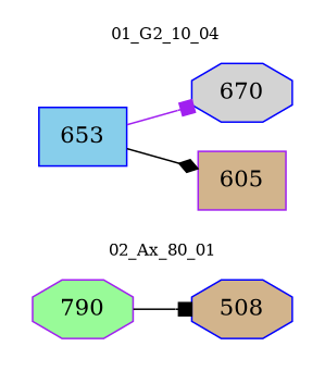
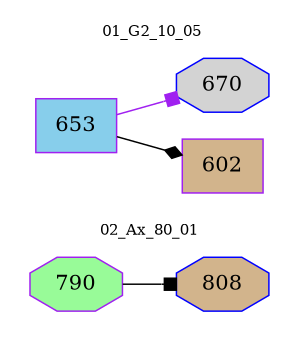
  digraph {
    rankdir=LR
    node [color=blue fillcolor=tan shape=octagon style=filled]
    edge [arrowhead=box color=black]
    n1 [color=purple fillcolor=palegreen label=790]
-   n2 [label=508]
-   n3 [fillcolor=skyblue label=653 shape=box]
-   n4 [color=purple label=605 shape=box]
+   n2 [label=808]
+   n3 [color=purple fillcolor=skyblue label=653 shape=box]
+   n4 [color=purple label=602 shape=box]
    n5 [fillcolor=lightgrey label=670]
    subgraph cluster_1 {
      color=white
      fontsize=10
      label="02_Ax_80_01"
      n1
      n2
    }
    subgraph cluster_2 {
      color=white
      fontsize=10
-     label="01_G2_10_04"
+     label="01_G2_10_05"
      n3
      n4
      n5
    }
    n1 -> n2
    n3 -> n4 [arrowhead=diamond]
    n3 -> n5 [color=purple]
  }
